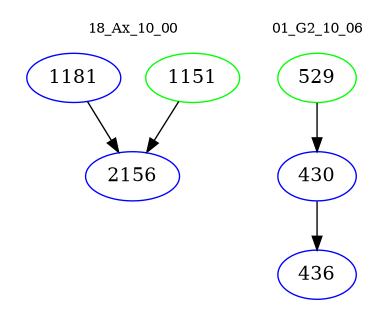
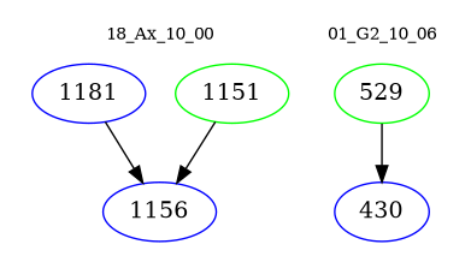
  digraph {
    node [color=blue]
    edge [color=black]
    n1 [color=green label=1151]
-   n2 [label=2156]
+   n2 [label=1156]
    n3 [label=1181]
    n4 [color=green label=529]
    n5 [label=430]
-   n6 [label=436]
    subgraph cluster_1 {
      color=white
      fontsize=10
      label="18_Ax_10_00"
      n1
      n2
      n3
    }
    subgraph cluster_2 {
      color=white
      fontsize=10
      label="01_G2_10_06"
      n4
      n5
-     n6
    }
    n1 -> n2
    n3 -> n2
    n4 -> n5
-   n5 -> n6
  }
